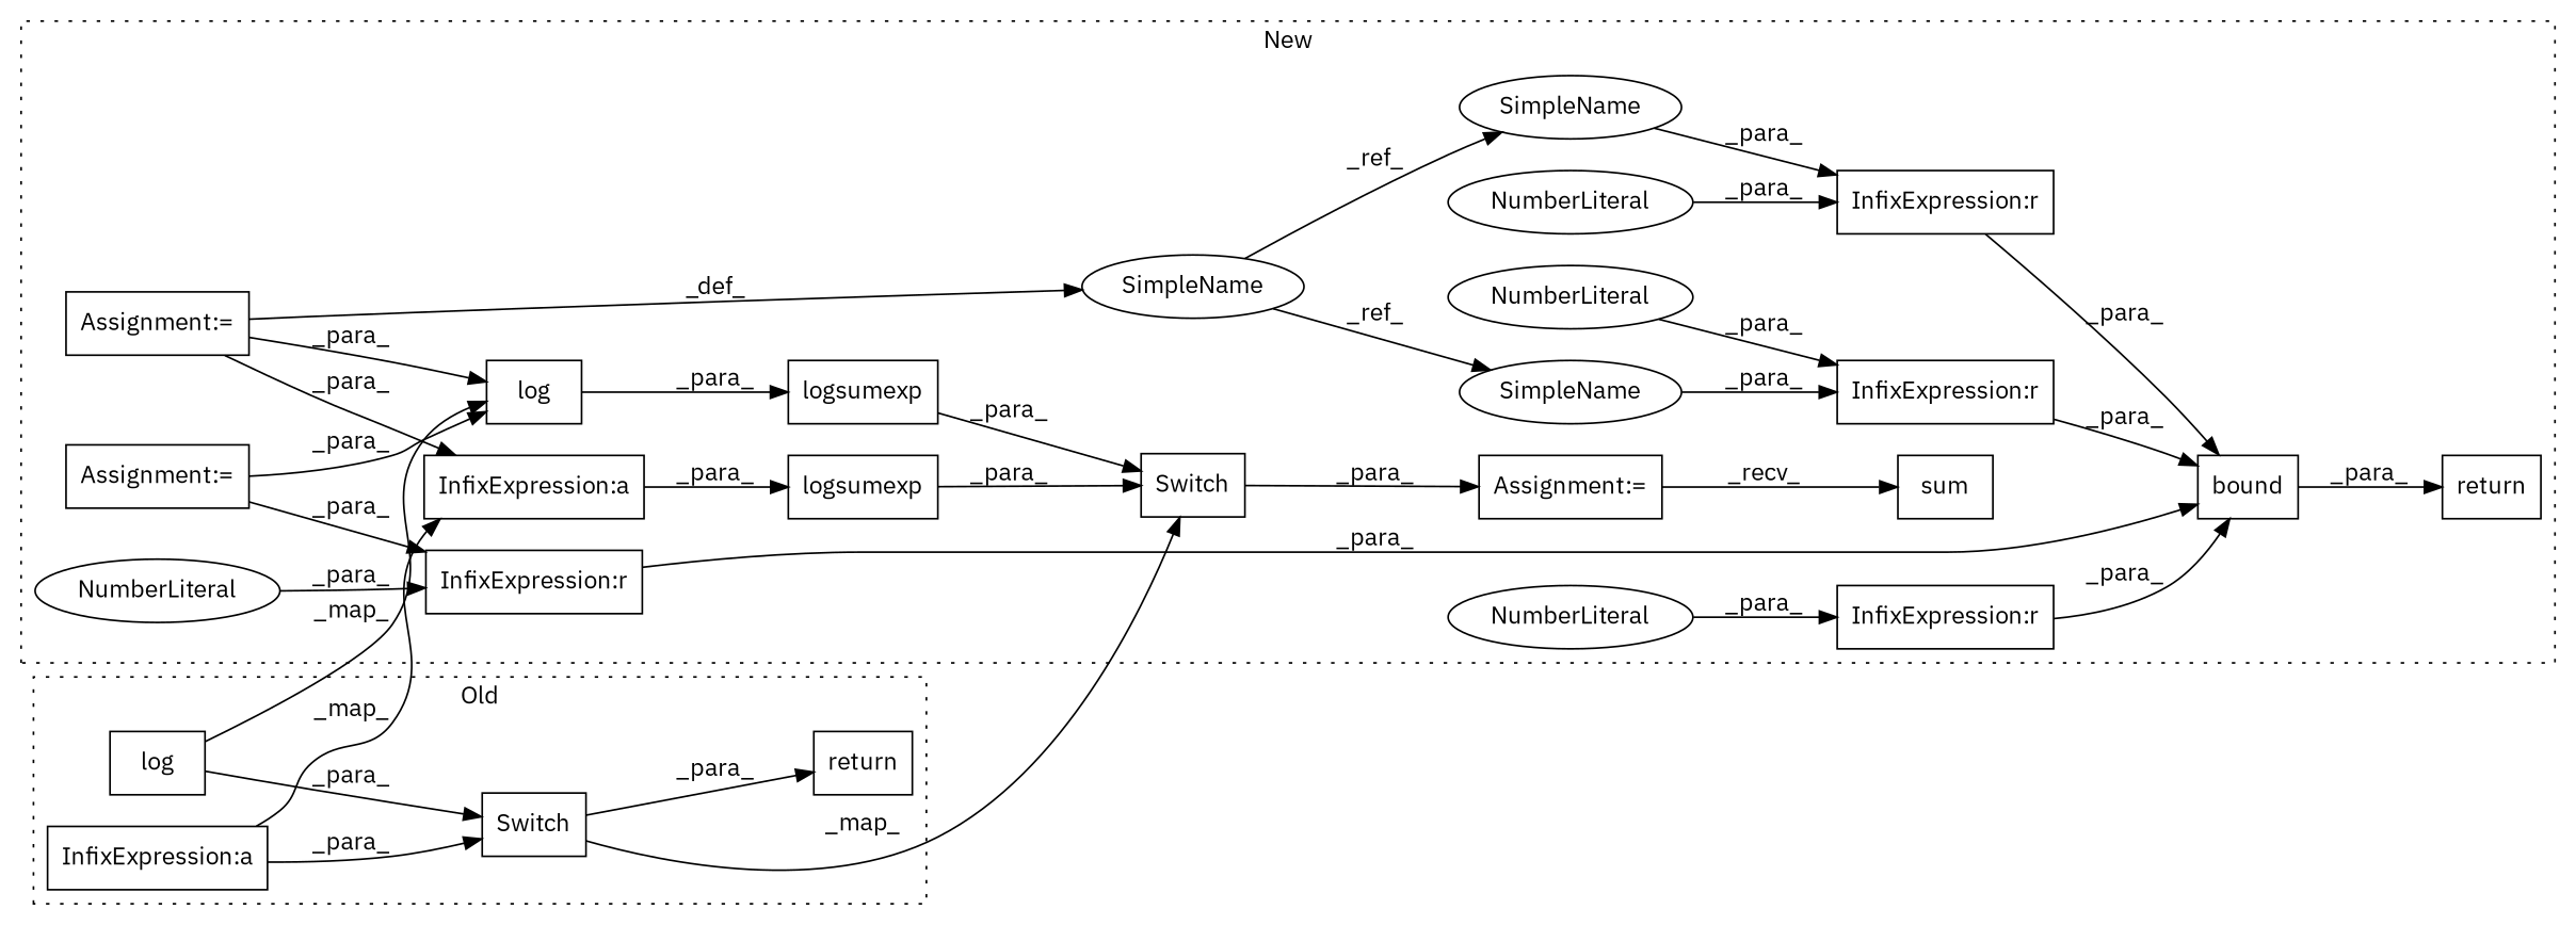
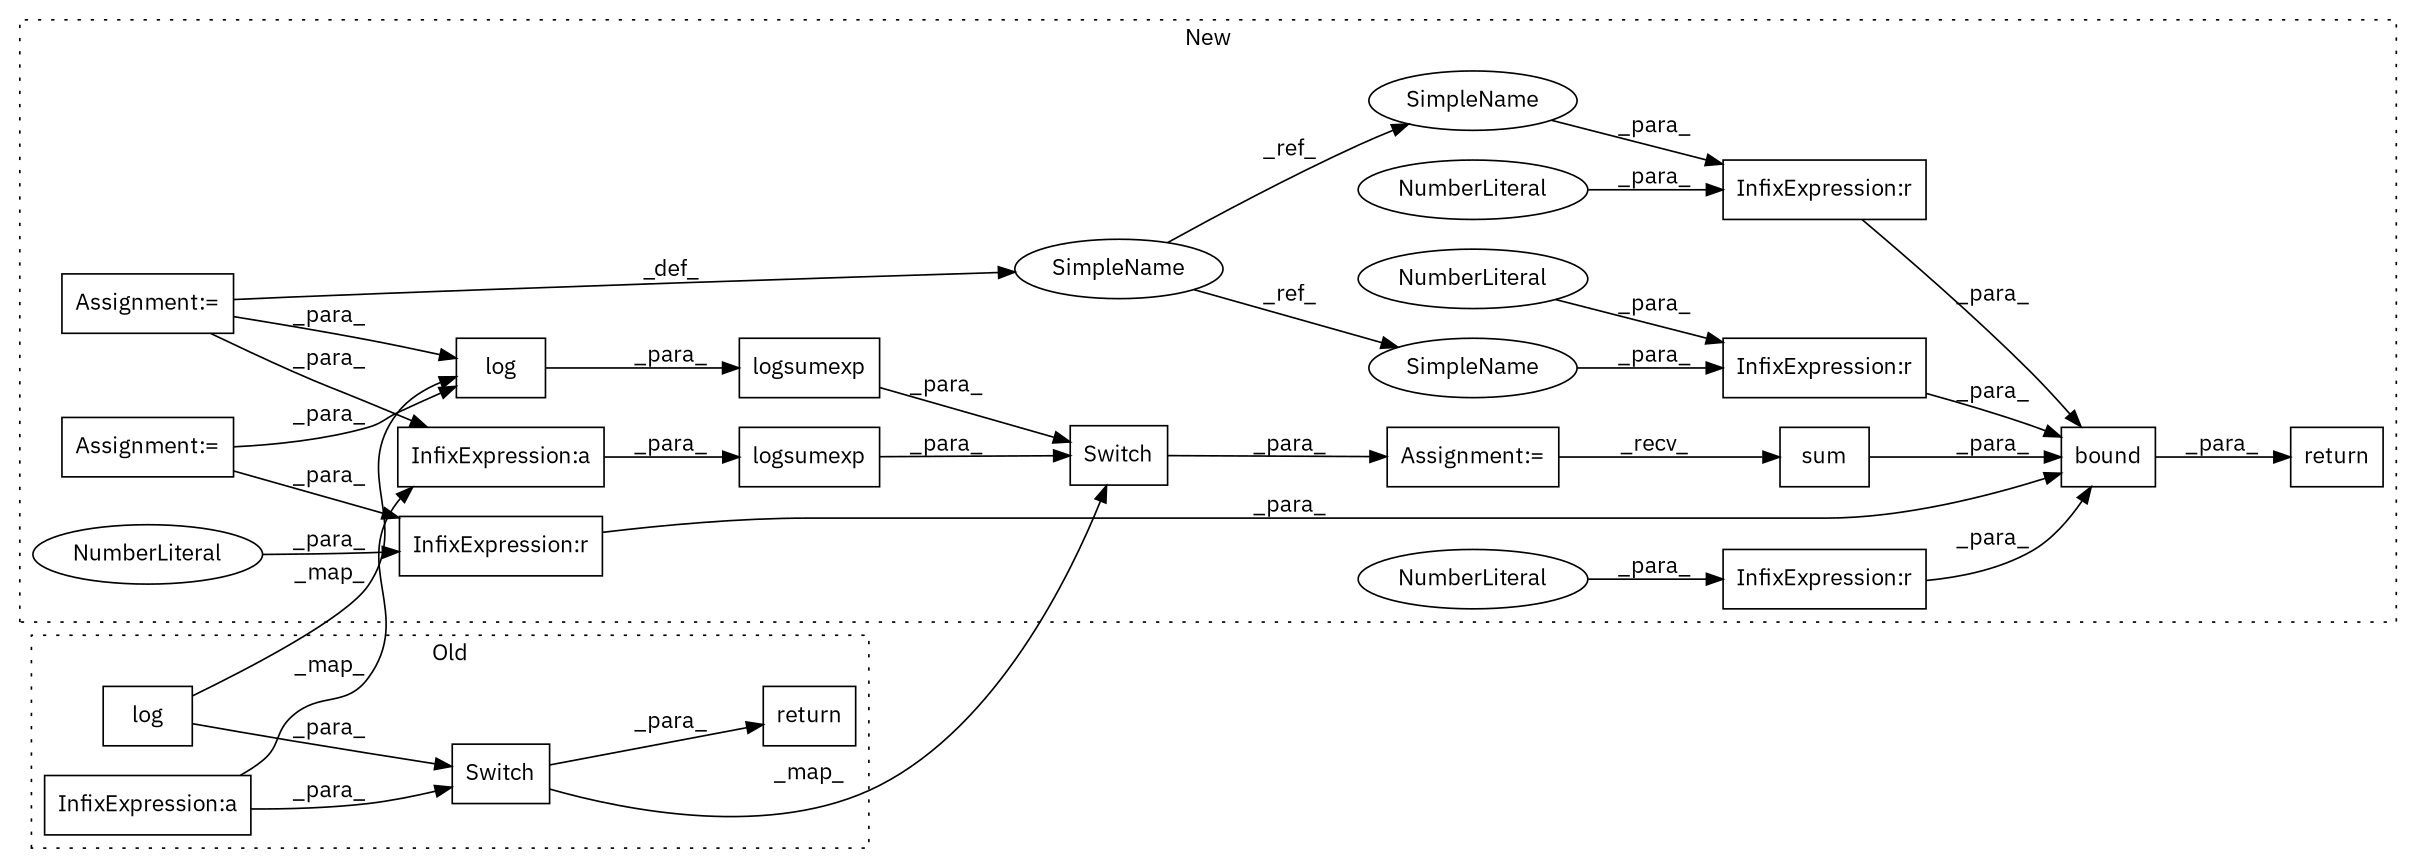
  digraph {
    rankdir=LR
    fontname="IBM Plex Sans"
    node [a=32 l=1 shape=box fontname="IBM Plex Sans"]
    edge [fontname="IBM Plex Sans"]
    n1 [a=41 l=7 label=return s=17712]
    n2 [l="7,1" label=Switch s="17733,17888"]
    n3 [a=27 l=3 label="InfixExpression:a" s=17777]
    n4 [l="4,1" label=log s="17815,17887"]
    n5 [l="6,1" label=bound s="18187,18261"]
    n6 [a=41 l=7 label=return s=18180]
    n7 [a=7 label="Assignment:=" s=17955]
    n8 [a=7 label="Assignment:=" s=17971]
    n9 [a=27 l=4 label="InfixExpression:r" s=18242]
    n10 [a=34 label=NumberLiteral s=18246 shape=ellipse]
    n11 [l="7,1" label=Switch s="18021,18173"]
    n12 [a=27 l=4 label="InfixExpression:r" s=18231]
    n13 [a=27 l=4 label="InfixExpression:r" s=18256]
    n14 [l="10,1" label=logsumexp s="18038,18093"]
    n15 [a=34 label=NumberLiteral s=18260 shape=ellipse]
    n16 [l="10,1" label=logsumexp s="18095,18172"]
    n17 [a=27 l=4 label="InfixExpression:r" s=18209]
    n18 [a=34 label=NumberLiteral s=18208 shape=ellipse]
    n19 [a=34 label=NumberLiteral s=18230 shape=ellipse]
    n20 [a=27 l=3 label="InfixExpression:a" s=18070]
    n21 [l="4,1" label=log s="18119,18171"]
    n22 [l=5 label=sum s=18202]
    n23 [a=42 l=3 label=SimpleName s=17952 shape=ellipse]
    n24 [a=7 label="Assignment:=" s=18006]
    n25 [a=42 l=3 label=SimpleName s=18239 shape=ellipse]
    n26 [a=42 l=3 label=SimpleName s=18235 shape=ellipse]
    subgraph cluster_1 {
      label=Old
      style=dotted
      n1
      n2
      n3
      n4
    }
    subgraph cluster_2 {
      label=New
      style=dotted
      n5
      n6
      n7
      n8
      n9
      n10
      n11
      n12
      n13
      n14
      n15
      n16
      n17
      n18
      n19
      n20
      n21
      n22
      n23
      n24
      n25
      n26
    }
    n2 -> n1 [label=_para_]
    n2 -> n11 [label=_map_]
    n3 -> n2 [label=_para_]
    n3 -> n20 [label=_map_]
    n4 -> n2 [label=_para_]
    n4 -> n21 [label=_map_]
    n5 -> n6 [label=_para_]
    n7 -> n20 [label=_para_]
    n7 -> n21 [label=_para_]
    n7 -> n23 [label=_def_]
    n8 -> n13 [label=_para_]
    n8 -> n21 [label=_para_]
    n9 -> n5 [label=_para_]
    n10 -> n9 [label=_para_]
    n11 -> n24 [label=_para_]
    n12 -> n5 [label=_para_]
    n13 -> n5 [label=_para_]
    n14 -> n11 [label=_para_]
    n15 -> n13 [label=_para_]
    n16 -> n11 [label=_para_]
    n17 -> n5 [label=_para_]
    n18 -> n17 [label=_para_]
    n19 -> n12 [label=_para_]
    n20 -> n14 [label=_para_]
    n21 -> n16 [label=_para_]
+   n22 -> n5 [label=_para_]
    n23 -> n25 [label=_ref_]
    n23 -> n26 [label=_ref_]
    n24 -> n22 [label=_recv_]
    n25 -> n9 [label=_para_]
    n26 -> n12 [label=_para_]
  }
